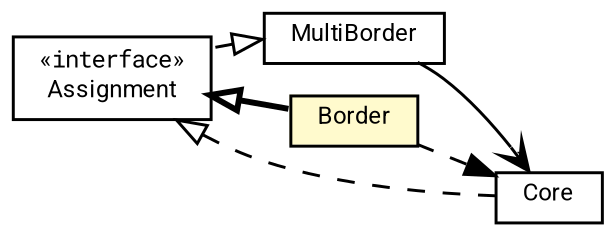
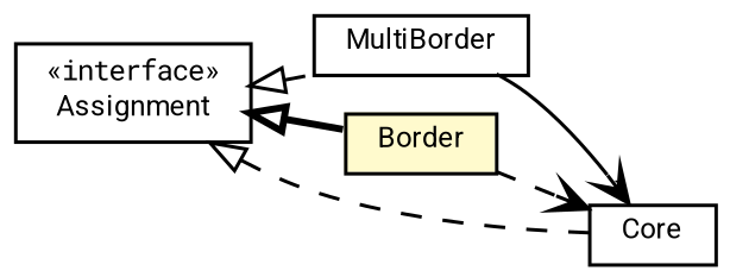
  digraph {
    fontname="Roboto Mono"
    nodesep=0.15
    rankdir=LR
    ranksep=0.25
    node [fontcolor=black fontname="Roboto Mono" fontsize=8 margin=0 shape=plaintext]
    edge [arrowtail=empty color=black dir=back fontname="Roboto Mono" fontsize=7 labelfontname=Roboto labelfontsize=7 style=dashed weight=9]
    n1 [height=0 label=<<table title="de.lmu.ifi.dbs.elki.algorithm.clustering.gdbscan.util.Assignment" border="0" cellborder="1" cellspacing="0" cellpadding="2" href="Assignment.html" target="_parent"> 		<tr><td><table border="0" cellspacing="0" cellpadding="1"> 		<tr><td align="center" balign="center"> &#171;interface&#187; </td></tr> 		<tr><td align="center" balign="center"> <font face="Roboto">Assignment</font> </td></tr> 		</table></td></tr> 		</table>> width=0]
    n2 [height=0 label=<<table title="de.lmu.ifi.dbs.elki.algorithm.clustering.gdbscan.util.MultiBorder" border="0" cellborder="1" cellspacing="0" cellpadding="2" href="MultiBorder.html" target="_parent"> 		<tr><td><table border="0" cellspacing="0" cellpadding="1"> 		<tr><td align="center" balign="center"> <font face="Roboto">MultiBorder</font> </td></tr> 		</table></td></tr> 		</table>> width=0]
    n3 [height=0 label=<<table title="de.lmu.ifi.dbs.elki.algorithm.clustering.gdbscan.util.Border" border="0" cellborder="1" cellspacing="0" cellpadding="2" bgcolor="lemonChiffon" href="Border.html" target="_parent"> 		<tr><td><table border="0" cellspacing="0" cellpadding="1"> 		<tr><td align="center" balign="center"> <font face="Roboto">Border</font> </td></tr> 		</table></td></tr> 		</table>> width=0]
    n4 [height=0 label=<<table title="de.lmu.ifi.dbs.elki.algorithm.clustering.gdbscan.util.Core" border="0" cellborder="1" cellspacing="0" cellpadding="2" href="Core.html" target="_parent"> 		<tr><td><table border="0" cellspacing="0" cellpadding="1"> 		<tr><td align="center" balign="center"> <font face="Roboto">Core</font> </td></tr> 		</table></td></tr> 		</table>> width=0]
-   n2 -> n1
+   n1 -> n2
    n1 -> n3 [style=bold]
    n1 -> n4
    n2 -> n4 [arrowhead=open headlabel="*" style=solid weight=1 arrowtail="" dir=""]
-   n3 -> n4 [arrowhead=normal weight=1 arrowtail="" dir=""]
+   n3 -> n4 [arrowhead=open weight=1 arrowtail="" dir=""]
  }
